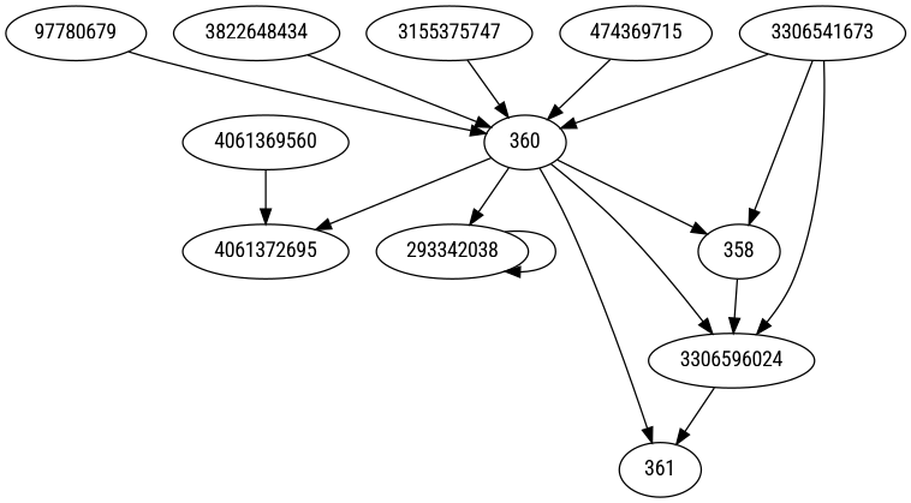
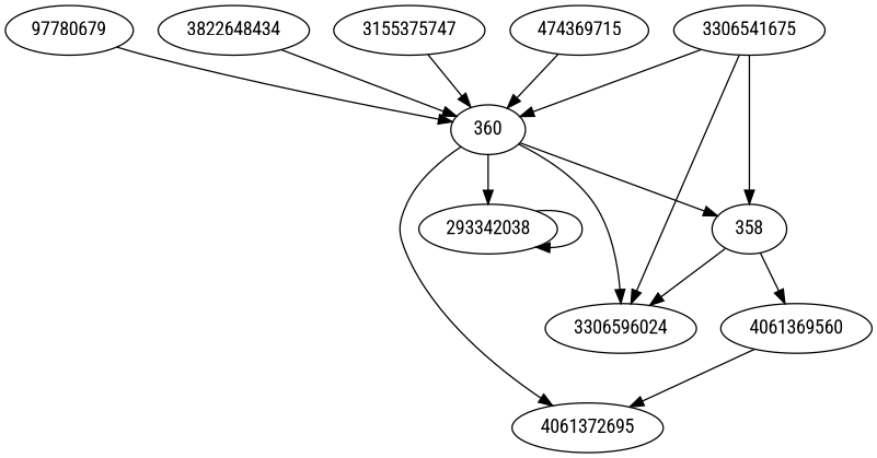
  digraph {
    fontname="Roboto Condensed"
    node [fontname="Roboto Condensed"]
    edge [fontname="Roboto Condensed"]
    358
    3306596024
    4061369560
-   361
    4061372695
    97780679
    360
    293342038
-   3306541673
+   3306541673 [label=3306541675]
    3822648434
    n11 [label=3155375747]
    474369715
    358 -> 3306596024
-   3306596024 -> 361
+   358 -> 4061369560
    4061369560 -> 4061372695
    97780679 -> 360
    360 -> 358
    360 -> 3306596024
-   360 -> 361
    360 -> 4061372695
    360 -> 293342038
    293342038 -> 293342038
    3306541673 -> 358
    3306541673 -> 3306596024
    3306541673 -> 360
    3822648434 -> 360
    n11 -> 360
    474369715 -> 360
  }
